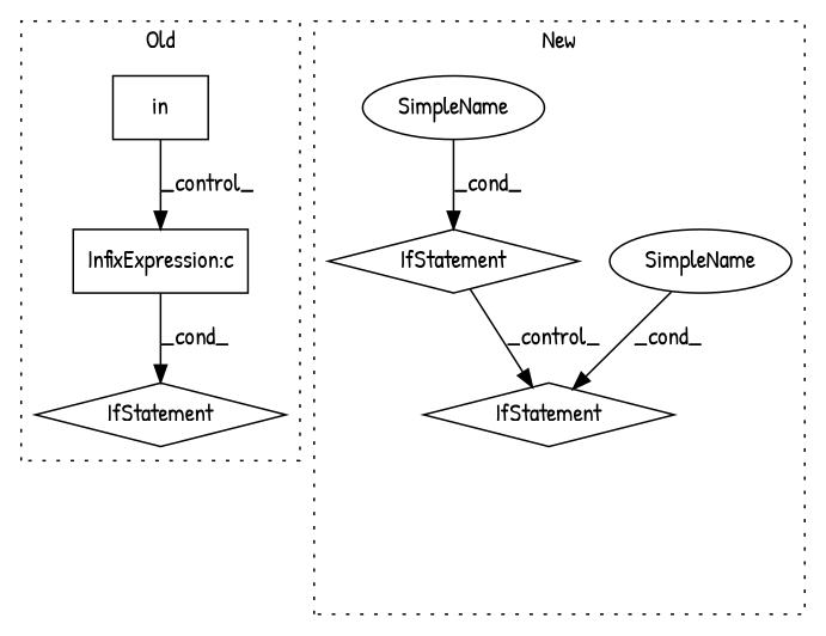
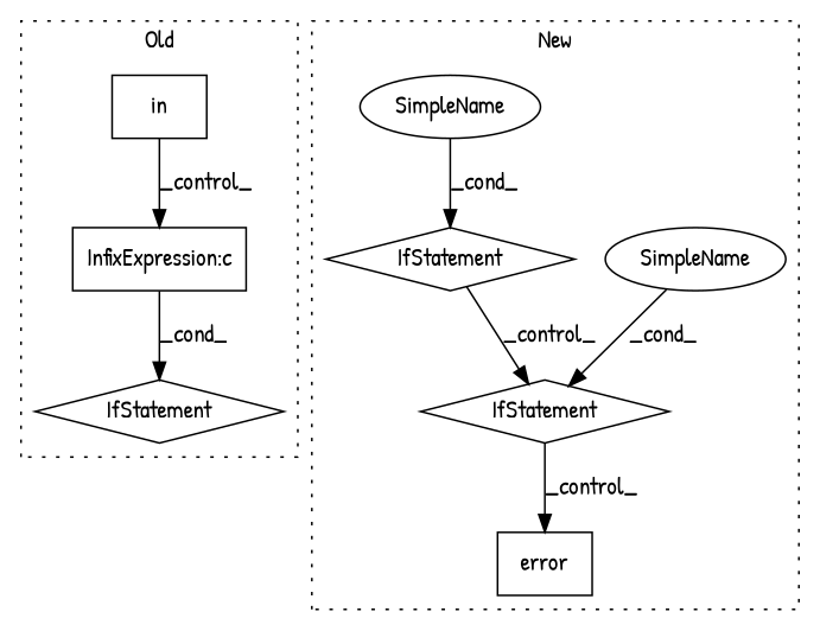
  digraph {
    fontname="Patrick Hand"
    node [a=25 fontname="Patrick Hand" l="4,2" shape=box]
    edge [fontname="Patrick Hand"]
    n1 [a=105 l=26 label=in s=1459]
    n2 [label=IfStatement s="1448,1529" shape=diamond]
    n3 [a=27 l=4 label="InfixExpression:c" s=1486]
+   n4 [a=32 l="6,1" label=error s="1852,1901"]
    n5 [label=IfStatement s="1417,1456" shape=diamond]
    n6 [a=42 label=SimpleName shape=ellipse l=""]
    n7 [a=42 label=SimpleName shape=ellipse l=""]
    n8 [label=IfStatement s="1180,1219" shape=diamond]
    subgraph cluster_1 {
      label=Old
      style=dotted
      n1
      n2
      n3
    }
    subgraph cluster_2 {
      label=New
      style=dotted
+     n4
      n5
      n6
      n7
      n8
    }
    n1 -> n3 [label=_control_]
    n3 -> n2 [label=_cond_]
+   n5 -> n4 [label=_control_]
    n6 -> n5 [label=_cond_]
    n7 -> n8 [label=_cond_]
    n8 -> n5 [label=_control_]
  }
